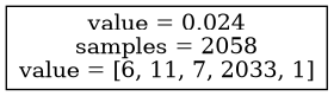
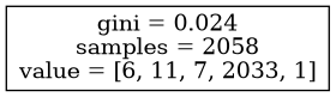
  digraph {
    rankdir=LR
-   n1 [label="value = 0.024\nsamples = 2058\nvalue = [6, 11, 7, 2033, 1]" shape=box]
+   n1 [label="gini = 0.024\nsamples = 2058\nvalue = [6, 11, 7, 2033, 1]" shape=box]
  }
